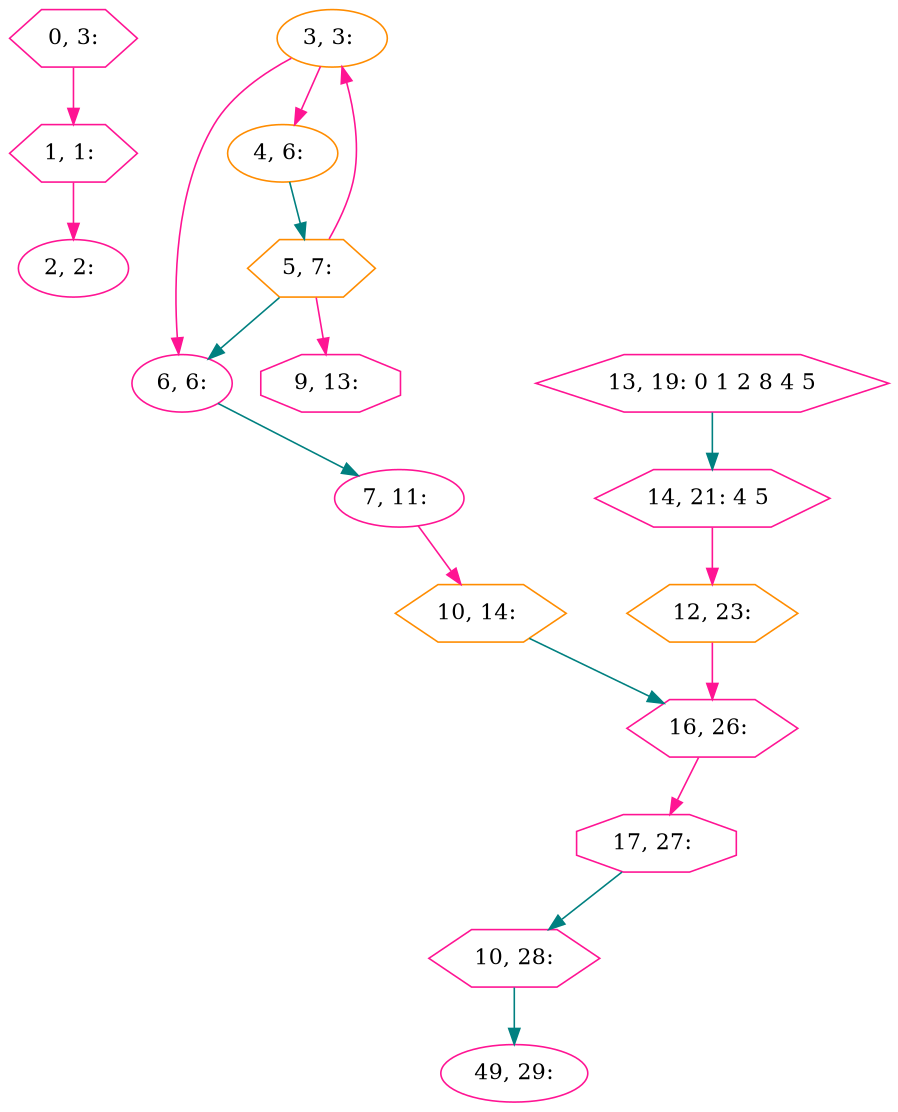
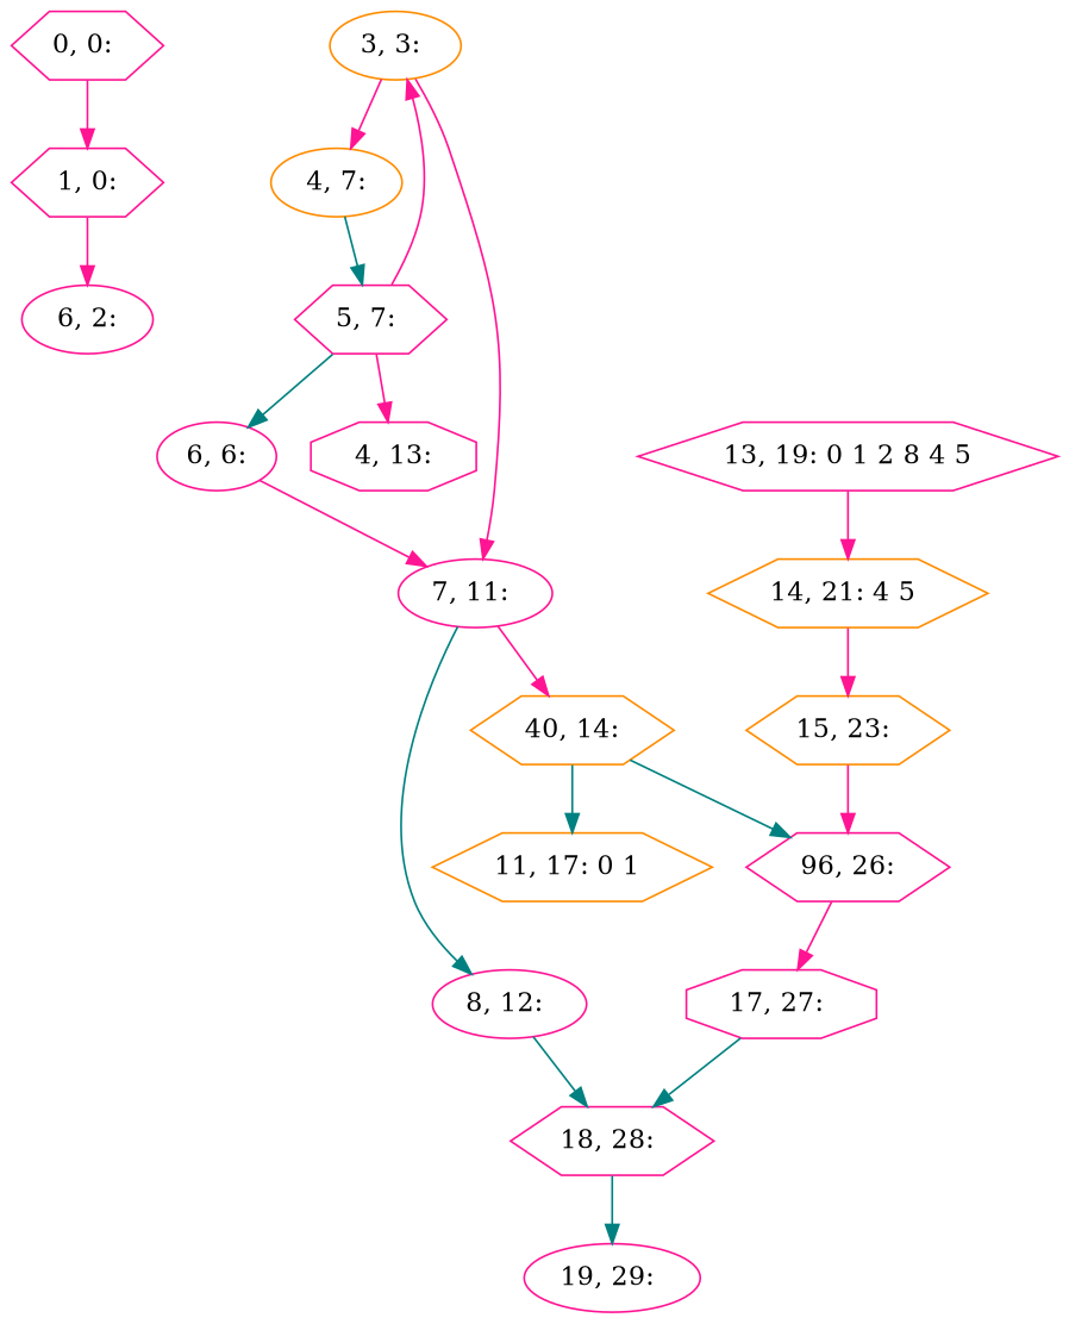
  digraph {
    node [color=deeppink shape=hexagon]
    edge [color=deeppink]
-   n1 [label="0, 3:"]
-   n2 [label="1, 1: "]
-   n3 [label="2, 2: " shape=ellipse]
+   n1 [label="0, 0: "]
+   n2 [label="1, 0:"]
+   n3 [label="6, 2:" shape=ellipse]
    n4 [color=darkorange label="3, 3: " shape=ellipse]
-   n5 [color=darkorange label="4, 6: " shape=ellipse]
+   n5 [color=darkorange label="4, 7:" shape=ellipse]
    n6 [label="6, 6:" shape=ellipse]
-   n7 [color=darkorange label="5, 7: "]
+   n7 [label="5, 7: "]
    n8 [label="7, 11: " shape=ellipse]
-   n9 [label="9, 13: " shape=octagon]
-   n11 [color=darkorange label="10, 14: "]
-   n12 [label="10, 28:"]
-   n13 [label="49, 29:" shape=ellipse]
-   n15 [label="16, 26: "]
+   n9 [label="4, 13:" shape=octagon]
+   n10 [label="8, 12: " shape=ellipse]
+   n11 [color=darkorange label="40, 14:"]
+   n12 [label="18, 28: "]
+   n13 [label="19, 29: " shape=ellipse]
+   n14 [color=darkorange label="11, 17: 0 1 "]
+   n15 [label="96, 26:"]
    n16 [label="17, 27: " shape=octagon]
    n17 [label="13, 19: 0 1 2 8 4 5"]
-   n18 [label="14, 21: 4 5 "]
-   n19 [color=darkorange label="12, 23:"]
+   n18 [color=darkorange label="14, 21: 4 5 "]
+   n19 [color=darkorange label="15, 23: "]
    n1 -> n2
    n2 -> n3
    n4 -> n5
-   n4 -> n6
+   n4 -> n8
    n5 -> n7 [color=teal]
-   n6 -> n8 [color=teal]
+   n6 -> n8
    n7 -> n4
    n7 -> n6 [color=teal]
    n7 -> n9
+   n8 -> n10 [color=teal]
    n8 -> n11
+   n10 -> n12 [color=teal]
+   n11 -> n14 [color=teal]
    n11 -> n15 [color=teal]
    n12 -> n13 [color=teal]
    n15 -> n16
    n16 -> n12 [color=teal]
-   n17 -> n18 [color=teal]
+   n17 -> n18
    n18 -> n19
    n19 -> n15
  }
